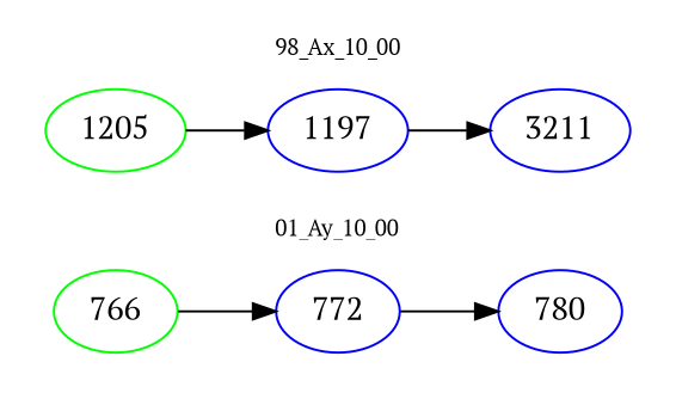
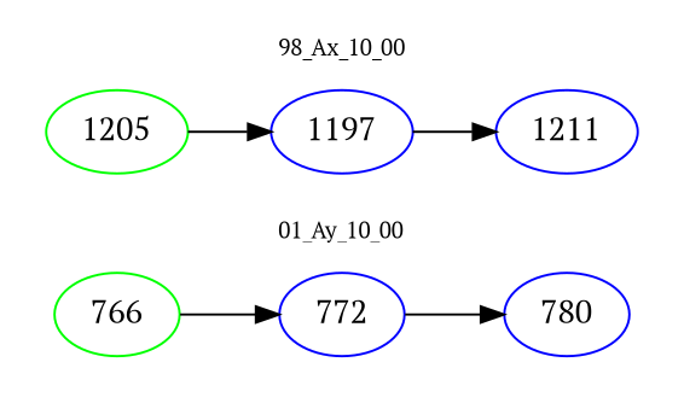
  digraph {
    fontname="PT Serif"
    rankdir=LR
    node [color=blue fontname="PT Serif"]
    edge [color=black fontname="PT Serif"]
    n1 [color=green label=766]
    n2 [label=772]
    n3 [label=780]
    n4 [color=green label=1205]
    n5 [label=1197]
-   n6 [label=3211]
+   n6 [label=1211]
    subgraph cluster_1 {
      color=white
      fontsize=10
      label="01_Ay_10_00"
      n1
      n2
      n3
    }
    subgraph cluster_2 {
      color=white
      fontsize=10
      label="98_Ax_10_00"
      n4
      n5
      n6
    }
    n1 -> n2
    n2 -> n3
    n4 -> n5
    n5 -> n6
  }
